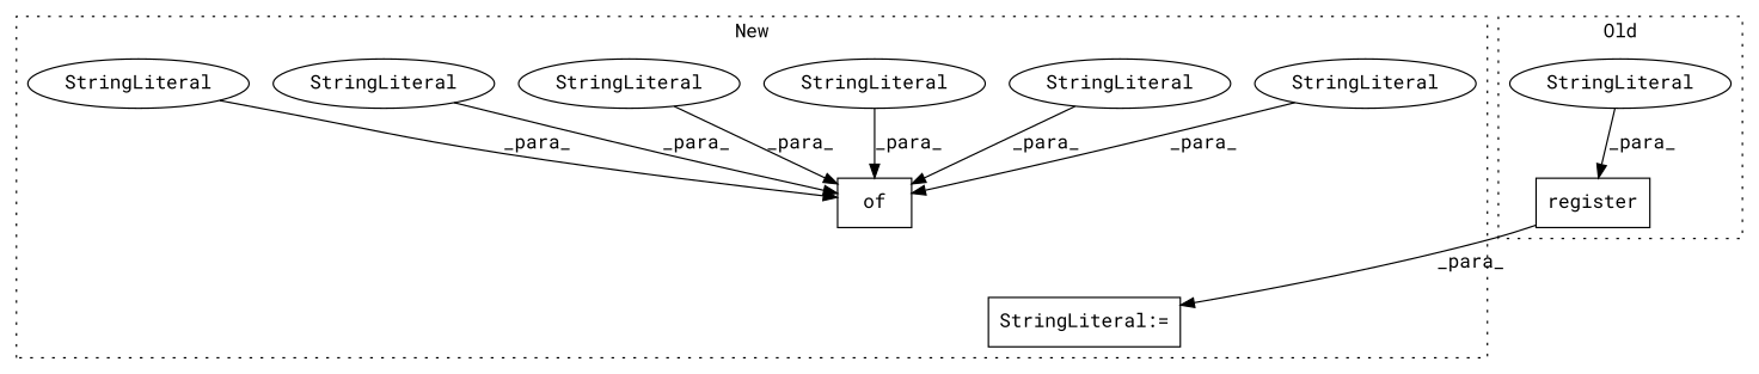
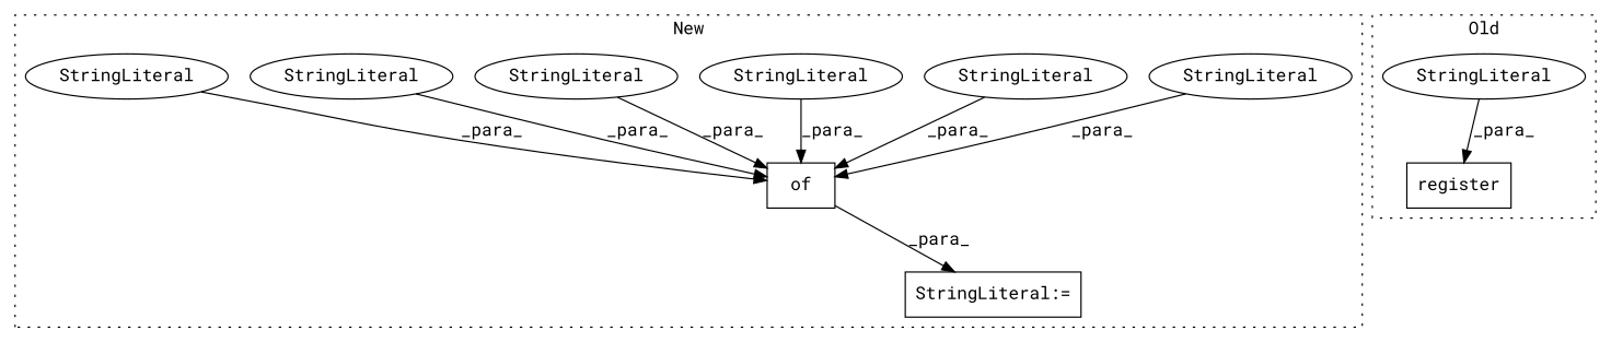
  digraph {
    fontname="Roboto Mono"
    node [a=45 fontname="Roboto Mono" shape=ellipse]
    edge [fontname="Roboto Mono"]
    n1 [a=32 l="9,1" label=register s="23227,23328" shape=box]
    n2 [l=12 label=StringLiteral s=23236]
    n3 [a=32 l="3,1" label=of s="2400,2635" shape=box]
    n4 [l=7 label=StringLiteral s=2437]
    n5 [l=49 label=StringLiteral s=2502]
    n6 [l=11 label=StringLiteral s=2619]
    n7 [a=7 l=1 label="StringLiteral:=" s=2360 shape=box]
    n8 [l=5 label=StringLiteral s=2403]
    n9 [l=53 label=StringLiteral s=2565]
    n10 [l=8 label=StringLiteral s=2493]
    subgraph cluster_1 {
      label=Old
      style=dotted
      n1
      n2
    }
    subgraph cluster_2 {
      label=New
      style=dotted
      n3
      n4
      n5
      n6
      n7
      n8
      n9
      n10
    }
    n2 -> n1 [label=_para_]
-   n1 -> n7 [label=_para_]
+   n3 -> n7 [label=_para_]
    n4 -> n3 [label=_para_]
    n5 -> n3 [label=_para_]
    n6 -> n3 [label=_para_]
    n8 -> n3 [label=_para_]
    n9 -> n3 [label=_para_]
    n10 -> n3 [label=_para_]
  }
